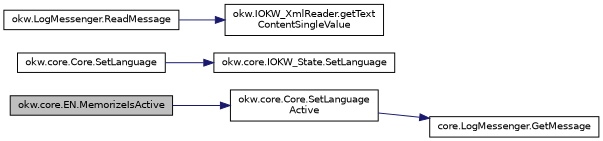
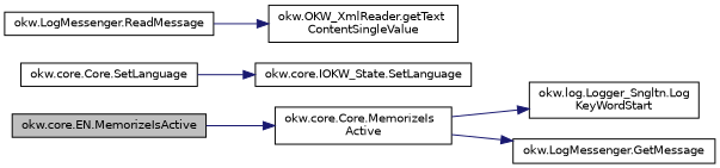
  digraph {
    rankdir=LR
    node [color=black fillcolor=white fontname=Helvetica fontsize=10 shape=record style=filled]
    edge [color=midnightblue fontname=Helvetica fontsize=10 labelfontname=Helvetica labelfontsize=10 style=solid]
    n1 [fillcolor=grey75 fontcolor=black height=0.2 label="okw.core.EN.MemorizeIsActive" width=0.4]
-   n2 [height=0.2 label="okw.core.Core.SetLanguage\lActive" width=0.4]
+   n2 [height=0.2 label="okw.core.Core.MemorizeIs\lActive" width=0.4]
    n3 [height=0.2 label="okw.core.Core.SetLanguage" width=0.4]
    n4 [height=0.2 label="okw.core.IOKW_State.SetLanguage" width=0.4]
-   n6 [height=0.2 label="core.LogMessenger.GetMessage" width=0.4]
+   n5 [height=0.2 label="okw.log.Logger_Sngltn.Log\lKeyWordStart" width=0.4]
+   n6 [height=0.2 label="okw.LogMessenger.GetMessage" width=0.4]
    n7 [height=0.2 label="okw.LogMessenger.ReadMessage" width=0.4]
-   n8 [height=0.2 label="okw.IOKW_XmlReader.getText\lContentSingleValue" width=0.4]
+   n8 [height=0.2 label="okw.OKW_XmlReader.getText\lContentSingleValue" width=0.4]
    n1 -> n2
+   n2 -> n5
    n2 -> n6
    n3 -> n4
    n7 -> n8
  }
